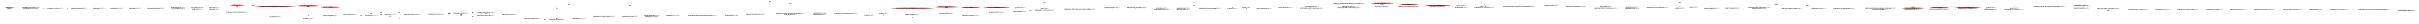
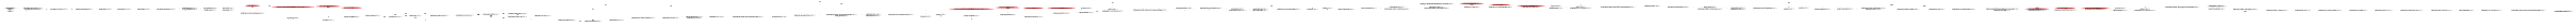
  digraph {
    rankdir=LR
    node [fillcolor=white shape=ellipse style=filled]
    edge [style=bold]
    n1 [label="Assert.assertEquals(jobConfig.getString(\"job.name\"),\"testFlowGroup:testFlowName:Distcp-HDFS-HDFS\")@@@51@@@['1', '1', '1']"]
    n2 [label="to = jobConfig.getString(\"to\")@@@53@@@['1', '1', '1']"]
    n3 [label="from = jobConfig.getString(\"from\")@@@52@@@['1', '1', '1']"]
    n4 [label="Assert.assertEquals(jobConfig.getString(\"data.publisher.final.dir\"),to)@@@43@@@['1', '0', '1']"]
    n5 [label="specExecutor = jobExecutionPlan.getSpecExecutor()@@@44@@@['0', '0', '1']"]
    n6 [label="from = jobConfig.getString(\"from\")@@@44@@@['1', '1', '0']"]
    n7 [label="from = jobConfig.getString(\"from\")@@@69@@@['1', '1', '1']"]
    n8 [label="to = jobConfig.getString(\"to\")@@@70@@@['1', '1', '1']"]
    n9 [label="Assert.assertEquals(from,\"/data/encrypted/testTeam/testDataset\")@@@71@@@['1', '1', '1']"]
    n10 [label="Assert.assertEquals(jobConfig.getString(\"state.store.fs.uri\"),sourceFsUri)@@@21@@@['1', '1', '1']"]
    n11 [label="Assert.assertEquals(jobConfig.getString(\"source.filebased.fs.uri\"),sourceFsUri)@@@23@@@['1', '1', '0']"]
    n12 [label="Assert.assertEquals(jobConfig.getString(\"writer.fs.uri\"),targetFsUri)@@@24@@@['1', '1', '1']"]
    n13 [label="String targetFsUri = jobConfig.getString(\"target.filebased.fs.uri\")@@@22@@@['1', '1', '1']"]
    n14 [label="Assert.assertEquals(specExecutor.getClass().getCanonicalName(),\"org.apache.gobblin.service.modules.flow.MultiHopFlowCompilerTest.TestAzkabanSpecExecutor\")@@@95@@@['0', '1', '0']"]
    n15 [fillcolor=lightgray label="Assert.assertEquals(jobDag.getEndNodes().get(0),fourthHopNode)@@@96@@@['0', '1', '0']"]
    n16 [fillcolor=lightgray label="testCompileFlowAfterFirstEdgeDeletion['0', '0', '1']" shape=diamond]
    n17 [label="this.flowGraph.deleteFlowEdge(\"HDFS-1:HDFS-1:hdfsConvertToJsonAndEncrypt\")@@@3@@@['0', '0', '1']"]
    n18 [label="jobExecutionPlan = secondHopNode.getValue()@@@35@@@['0', '0', '1']"]
    n19 [label="jobConfig = jobExecutionPlan.getJobSpec().getConfig()@@@36@@@['0', '0', '1']"]
    n20 [label="Assert.assertEquals(jobConfig.getString(\"launcher.type\"),\"MAPREDUCE\")@@@60@@@['1', '0', '1']"]
    n21 [label="from = jobConfig.getString(\"from\")@@@61@@@['1', '1', '0']"]
    n22 [label="specExecutor = jobExecutionPlan.getSpecExecutor()@@@61@@@['0', '0', '1']"]
    n23 [label="to = jobConfig.getString(\"to\")@@@82@@@['1', '1', '0']"]
    n24 [label="Assert.assertEquals(specExecutor.getClass().getCanonicalName(),\"org.apache.gobblin.service.modules.flow.MultiHopFlowCompilerTest.TestAzkabanSpecExecutor\")@@@83@@@['1', '1', '1']"]
    n25 [label="Assert.assertEquals(to,\"/data/encrypted/testTeam/testDataset\")@@@84@@@['0', '1', '0']"]
    n26 [label="String sourceFsUri = jobConfig.getString(\"fs.uri\")@@@18@@@['1', '1', '1']"]
    n27 [label="Assert.assertEquals(sourceFsUri,\"file:///\")@@@19@@@['1', '1', '1']"]
    n28 [label="Assert.assertEquals(jobConfig.getString(\"launcher.type\"),\"LOCAL\")@@@29@@@['1', '1', '1']"]
    n29 [label="Assert.assertEquals(jobConfig.getString(\"source.filebased.fs.uri\"),sourceFsUri)@@@20@@@['1', '1', '1']"]
    n30 [label="Assert.assertEquals(jobConfig.getString(\"encrypt.key.loc\"),\"/user/testUser/master.password\")@@@80@@@['1', '0', '1']"]
    n31 [label="from = jobConfig.getString(\"from\")@@@81@@@['1', '1', '0']"]
    n32 [label="specExecutor = jobExecutionPlan.getSpecExecutor()@@@81@@@['0', '0', '1']"]
    n33 [label="jobExecutionPlan = fourthHopNode.getValue()@@@66@@@['0', '0', '1']"]
    n34 [label="jobConfig = jobExecutionPlan.getJobSpec().getConfig()@@@67@@@['0', '0', '1']"]
    n35 [label="Assert.assertEquals(jobConfig.getString(\"dfs.adls.oauth2.client.id\"),\"1234\")@@@90@@@['0', '1', '0']"]
    n36 [label="Assert.assertEquals(jobConfig.getString(\"writer.encrypted.dfs.adls.oauth2.credential\"),\"credential\")@@@91@@@['0', '1', '0']"]
    n37 [label="Assert.assertEquals(jobConfig.getString(\"job.name\"),\"testFlowGroup:testFlowName:Distcp-HDFS-ADL\")@@@68@@@['1', '1', '1']"]
    n38 [label="Assert.assertEquals(from,\"/data/encrypted/testTeam/testDataset\")@@@54@@@['1', '1', '1']"]
    n39 [label="Assert.assertEquals(to,\"/data/encrypted/testTeam/testDataset\")@@@55@@@['1', '1', '1']"]
    n40 [label="Assert.assertEquals(jobConfig.getString(\"source.filebased.fs.uri\"),\"hdfs://hadoopnn03.grid.linkedin.com:8888/\")@@@85@@@['0', '1', '0']"]
    n41 [label="Assert.assertEquals(jobConfig.getString(\"target.filebased.fs.uri\"),\"adl://azuredatalakestore.net/\")@@@86@@@['0', '1', '0']"]
    n42 [fillcolor=red label="String flowName = \"testFlowName\"@@@13@@@['0', '1', '0']"]
    n43 [label="String expectedJobName3 = Joiner.on(JobExecutionPlan.Factory.JOB_NAME_COMPONENT_SEPARATION_CHAR).join(flowGroup,flowName,\"Distcp-HDFS-HDFS\")@@@57@@@['0', '1', '0']"]
    n44 [fillcolor=red label="String expectedJobName1 = Joiner.on(JobExecutionPlan.Factory.JOB_NAME_COMPONENT_SEPARATION_CHAR).join(flowGroup,flowName,\"Distcp-HDFS-HDFS\")@@@14@@@['0', '1', '0']"]
    n45 [label="String expectedJobName4 = Joiner.on(JobExecutionPlan.Factory.JOB_NAME_COMPONENT_SEPARATION_CHAR).join(flowGroup,flowName,\"Distcp-HDFS-ADL\")@@@77@@@['0', '1', '0']"]
    n46 [fillcolor=red label="String expectedJobName2 = Joiner.on(JobExecutionPlan.Factory.JOB_NAME_COMPONENT_SEPARATION_CHAR).join(flowGroup,flowName,\"convert-to-json-and-encrypt\")@@@40@@@['0', '1', '0']"]
    n47 [label="Assert.assertEquals(specExecutor.getUri().toString(),\"https://azkaban02.gobblin.net:8443\")@@@45@@@['0', '0', '1']"]
    n48 [label="Assert.assertEquals(specExecutor.getClass().getCanonicalName(),\"org.apache.gobblin.service.modules.flow.MultiHopFlowCompilerTest.TestAzkabanSpecExecutor\")@@@46@@@['1', '1', '1']"]
    n49 [label="Assert.assertEquals(jobConfig.getString(\"writer.encrypted.dfs.adls.oauth2.credential\"),\"credential\")@@@79@@@['1', '0', '1']"]
    n50 [label="Assert.assertEquals(jobConfig.getString(\"type\"),\"java\")@@@27@@@['1', '1', '1']"]
    n51 [label="Assert.assertEquals(jobConfig.getString(\"job.class\"),\"org.apache.gobblin.runtime.local.LocalJobLauncher\")@@@28@@@['1', '1', '1']"]
    n52 [label="Assert.assertEquals(targetFsUri,\"hdfs://hadoopnn02.grid.linkedin.com:8888/\")@@@23@@@['0', '0', '1']"]
    n53 [label="Dag.DagNode<JobExecutionPlan> startNode = jobDag.getStartNodes().get(0)@@@9@@@['1', '1', '1']"]
    n54 [label="JobSpec jobSpec = jobSpecWithExecutor.getJobSpec()@@@10@@@['1', '1', '0']"]
    n55 [label="JobExecutionPlan jobExecutionPlan = startNode.getValue()@@@10@@@['0', '0', '1']"]
    n56 [label="Assert.assertEquals(jobConfig.getString(\"encrypt.key.loc\"),\"/user/testUser/master.password\")@@@92@@@['0', '1', '0']"]
    n57 [fillcolor=red label="String jobName1 = jobConfig.getString(ConfigurationKeys.JOB_NAME_KEY)@@@15@@@['0', '1', '0']"]
    n58 [fillcolor=red label="Assert.assertEquals(jobConfig.getString(ConfigurationKeys.JOB_DEPENDENCIES),jobName1)@@@43@@@['0', '1', '0']"]
    n59 [fillcolor=red label="Assert.assertTrue(jobName1.startsWith(expectedJobName1))@@@16@@@['0', '1', '0']"]
    n60 [fillcolor=red label="String jobName2 = jobConfig.getString(ConfigurationKeys.JOB_NAME_KEY)@@@41@@@['0', '1', '0']"]
    n61 [fillcolor=red label="Assert.assertEquals(jobConfig.getString(ConfigurationKeys.JOB_DEPENDENCIES),jobName2)@@@60@@@['0', '1', '0']"]
    n62 [fillcolor=red label="Assert.assertTrue(jobName2.startsWith(expectedJobName2))@@@42@@@['0', '1', '0']"]
    n63 [label="Assert.assertEquals(jobConfig.getString(\"type\"),\"java\")@@@30@@@['1', '1', '0']"]
    n64 [label="Assert.assertEquals(specExecutor.getUri().toString(),\"fs:///\")@@@31@@@['1', '1', '1']"]
    n65 [label="jobConfig = jobSpecWithExecutor.getJobSpec().getConfig()@@@56@@@['1', '1', '0']"]
    n66 [label="Assert.assertEquals(jobConfig.getString(\"type\"),\"hadoopJava\")@@@57@@@['1', '0', '0']"]
    n67 [label="Assert.assertEquals(jobConfig.getString(\"target.filebased.fs.uri\"),\"hdfs://hadoopnn04.grid.linkedin.com:8888/\")@@@57@@@['0', '0', '1']"]
    n68 [label="Assert.assertEquals(jobConfig.getString(\"target.filebased.fs.uri\"),\"adl://azuredatalakestore.net/\")@@@74@@@['1', '1', '1']"]
    n69 [label="Assert.assertEquals(jobConfig.getString(\"type\"),\"hadoopJava\")@@@75@@@['1', '1', '1']"]
    n70 [label="Config jobConfig = jobSpec.getConfig()@@@12@@@['1', '0', '1']"]
    n71 [label="Assert.assertEquals(jobConfig.getString(\"job.name\"),\"testFlowGroup:testFlowName:Distcp-HDFS-HDFS\")@@@13@@@['1', '0', '1']"]
    n72 [label="FlowSpec spec = createFlowSpec(\"flow/flow1.conf\",\"LocalFS-1\",\"ADLS-1\")@@@3@@@['1', '1', '0']"]
    n73 [label="FlowSpec spec = createFlowSpec(\"flow/flow1.conf\",\"LocalFS-1\",\"ADLS-1\")@@@4@@@['1', '1', '1']"]
    n74 [label="Assert.assertEquals(jobDag.getChildren(thirdHopNode).size(),1)@@@73@@@['1', '1', '0']"]
    n75 [fillcolor=red label="Assert.assertEquals(jobConfig.getString(ConfigurationKeys.JOB_DEPENDENCIES),jobName3)@@@80@@@['0', '1', '0']"]
    n76 [label="to = jobConfig.getString(\"to\")@@@62@@@['1', '1', '0']"]
    n77 [label="Assert.assertEquals(jobDag.getChildren(thirdHopNode).size(),1)@@@64@@@['1', '1', '1']"]
    n78 [label="Assert.assertEquals(specExecutor.getClass().getCanonicalName(),\"org.apache.gobblin.service.modules.flow.MultiHopFlowCompilerTest.TestAzkabanSpecExecutor\")@@@63@@@['1', '1', '1']"]
    n79 [fillcolor=red label="String jobName3 = jobConfig.getString(ConfigurationKeys.JOB_NAME_KEY)@@@58@@@['0', '1', '0']"]
    n80 [fillcolor=red label="Assert.assertTrue(jobName3.startsWith(expectedJobName3))@@@59@@@['0', '1', '0']"]
    n81 [fillcolor=red label="String jobName4 = jobConfig.getString(ConfigurationKeys.JOB_NAME_KEY)@@@78@@@['0', '1', '0']"]
    n82 [fillcolor=red label="Assert.assertTrue(jobName4.startsWith(expectedJobName4))@@@79@@@['0', '1', '0']"]
    n83 [fillcolor=lightgray label="Assert.assertEquals(jobDag.getEndNodes().get(0),fourthHopNode)@@@84@@@['0', '0', '1']"]
    n84 [label="specExecutor = jobSpecWithExecutor.getSpecExecutor()@@@93@@@['0', '1', '0']"]
    n85 [label="Assert.assertEquals(jobConfig.getString(\"job.class\"),\"org.apache.gobblin.azkaban.AzkabanJobLauncher\")@@@59@@@['1', '0', '1']"]
    n86 [label="Assert.assertEquals(to,\"/data/encrypted/testTeam/testDataset\")@@@41@@@['1', '0', '1']"]
    n87 [label="Assert.assertEquals(jobConfig.getString(\"source.filebased.data.directory\"),from)@@@42@@@['1', '0', '1']"]
    n88 [label="Assert.assertEquals(jobConfig.getString(\"job.name\"),\"testFlowGroup:testFlowName:convert-to-json-and-encrypt\")@@@37@@@['1', '1', '1']"]
    n89 [label="from = jobConfig.getString(\"from\")@@@38@@@['1', '1', '1']"]
    n90 [label="Assert.assertEquals(from,\"/data/out/testTeam/testDataset\")@@@40@@@['1', '0', '1']"]
    n91 [label="to = jobConfig.getString(\"to\")@@@39@@@['1', '1', '1']"]
    n92 [label="Dag.DagNode<JobExecutionPlan> fourthHopNode = jobDag.getChildren(thirdHopNode).get(0)@@@65@@@['1', '1', '1']"]
+   n93 [fillcolor=lightgray label="testCompileFlow['0', '1', '0']" shape=diamond]
    n94 [label="Assert.assertEquals(jobConfig.getString(\"data.publisher.final.dir\"),to)@@@26@@@['1', '1', '1']"]
    n95 [label="Assert.assertEquals(jobDag.getNodes().size(),4)@@@6@@@['1', '1', '1']"]
    n96 [label="Assert.assertEquals(jobDag.getStartNodes().size(),1)@@@7@@@['1', '1', '1']"]
    n97 [label="Dag<JobExecutionPlan> jobDag = this.specCompiler.compileFlow(spec)@@@5@@@['1', '1', '1']"]
    n98 [label="String from = jobConfig.getString(\"from\")@@@14@@@['1', '0', '1']"]
    n99 [label="Assert.assertEquals(from,\"/data/out/testTeam/testDataset\")@@@16@@@['1', '0', '1']"]
    n100 [label="Assert.assertEquals(jobConfig.getString(\"gobblin.dataset.pattern\"),from)@@@25@@@['1', '1', '1']"]
    n101 [label="String to = jobConfig.getString(\"to\")@@@15@@@['1', '0', '1']"]
    n102 [label="SpecExecutor specExecutor = jobExecutionPlan.getSpecExecutor()@@@30@@@['0', '0', '1']"]
    n103 [label="Assert.assertEquals(to,\"/data/out/testTeam/testDataset\")@@@17@@@['1', '1', '1']"]
    n104 [fillcolor=lightgray label="testCompileFlow['1', '0', '0']" shape=diamond]
    n105 [label="Assert.assertEquals(jobDag.getChildren(secondHopNode).size(),1)@@@47@@@['1', '1', '1']"]
    n106 [label="Assert.assertEquals(jobDag.getChildren(startNode).size(),1)@@@36@@@['1', '1', '0']"]
    n107 [label="Assert.assertEquals(jobConfig.getString(\"source.filebased.fs.uri\"),\"hdfs://hadoopnn02.grid.linkedin.com:8888/\")@@@56@@@['0', '0', '1']"]
    n108 [label="Assert.assertEquals(to,\"/data/encrypted/testTeam/testDataset\")@@@72@@@['1', '1', '1']"]
    n109 [label="Assert.assertEquals(specExecutor.getClass().getCanonicalName(),\"org.apache.gobblin.runtime.spec_executorInstance.InMemorySpecExecutor\")@@@35@@@['1', '1', '0']"]
    n110 [label="Assert.assertEquals(specExecutor.getUri().toString(),\"https://azkaban04.gobblin.net:8443\")@@@82@@@['0', '0', '1']"]
    n111 [label="Assert.assertEquals(jobConfig.getString(\"type\"),\"hadoopJava\")@@@87@@@['0', '1', '0']"]
    n112 [label="Config jobConfig = jobSpec.getConfig()@@@11@@@['1', '1', '0']"]
    n113 [label="String flowGroup = \"testFlowGroup\"@@@12@@@['0', '1', '0']"]
    n114 [label="Assert.assertEquals(jobConfig.getString(\"target.filebased.fs.uri\"),\"hdfs://hadoopnn03.grid.linkedin.com:8888/\")@@@66@@@['1', '1', '0']"]
    n115 [label="Assert.assertEquals(jobConfig.getString(\"launcher.type\"),\"MAPREDUCE\")@@@77@@@['1', '0', '1']"]
    n116 [label="Assert.assertEquals(jobConfig.getString(\"dfs.adls.oauth2.client.id\"),\"1234\")@@@78@@@['1', '0', '1']"]
    n117 [label="Assert.assertEquals(jobConfig.getString(\"type\"),\"hadoopJava\")@@@58@@@['1', '0', '1']"]
    n118 [label="Assert.assertEquals(jobConfig.getString(\"source.filebased.fs.uri\"),\"hdfs://hadoopnn04.grid.linkedin.com:8888/\")@@@73@@@['0', '0', '1']"]
    n119 [label="Assert.assertEquals(jobConfig.getString(\"type\"),\"hadoopJava\")@@@67@@@['1', '1', '0']"]
    n120 [label="Dag.DagNode<JobExecutionPlan> thirdHopNode = jobDag.getChildren(secondHopNode).get(0)@@@48@@@['1', '1', '1']"]
    n121 [label="to = jobConfig.getString(\"to\")@@@45@@@['1', '1', '0']"]
    n122 [label="jobExecutionPlan = thirdHopNode.getValue()@@@49@@@['0', '0', '1']"]
    n123 [label="Assert.assertEquals(jobConfig.getString(\"data.publisher.final.dir\"),to)@@@49@@@['1', '1', '0']"]
    n124 [label="Assert.assertEquals(specExecutor.getUri().toString(),\"https://azkaban02.gobblin.net:8443\")@@@62@@@['0', '0', '1']"]
    n125 [label="Assert.assertEquals(jobConfig.getString(\"job.class\"),\"org.apache.gobblin.azkaban.AzkabanJobLauncher\")@@@88@@@['0', '1', '0']"]
    n126 [label="Assert.assertEquals(jobConfig.getString(\"launcher.type\"),\"MAPREDUCE\")@@@89@@@['0', '1', '0']"]
    n127 [label="Assert.assertEquals(jobDag.getEndNodes().size(),1)@@@8@@@['1', '1', '1']"]
    n128 [label="specExecutor = jobSpecWithExecutor.getSpecExecutor()@@@50@@@['1', '1', '0']"]
    n129 [label="Assert.assertEquals(specExecutor.getUri().toString(),\"https://azkaban03.gobblin.net:8443\")@@@94@@@['0', '1', '0']"]
    n130 [label="JobSpec jobSpec = jobExecutionPlan.getJobSpec()@@@11@@@['0', '0', '1']"]
    n131 [label="Assert.assertEquals(jobConfig.getString(\"job.class\"),\"org.apache.gobblin.azkaban.AzkabanJobLauncher\")@@@76@@@['1', '1', '1']"]
    n132 [label="Dag.DagNode<JobExecutionPlan> secondHopNode = jobDag.getChildren(startNode).get(0)@@@34@@@['1', '1', '1']"]
    n133 [label="jobConfig = jobExecutionPlan.getJobSpec().getConfig()@@@50@@@['0', '0', '1']"]
    n134 [label="Assert.assertEquals(specExecutor.getClass().getCanonicalName(),\"org.apache.gobblin.runtime.spec_executorInstance.InMemorySpecExecutor\")@@@32@@@['1', '1', '1']"]
    n135 [label="Assert.assertEquals(jobDag.getChildren(startNode).size(),1)@@@33@@@['1', '1', '1']"]
    n1 -> n2 [label=from style=solid]
    n1 -> n3
    n2 -> n38
    n2 -> n39 [label=to style=solid]
    n3 -> n2
    n3 -> n38 [label=from style=solid]
    n3 -> n38 [label=to style=solid]
    n4 -> n5 [label=0 style=dashed]
    n4 -> n5
    n4 -> n6
    n5 -> n47
    n6 -> n47 [label=0 style=dashed]
    n6 -> n48 [label=from style=solid]
    n6 -> n120 [label=from style=solid]
    n6 -> n121
    n7 -> n8
    n7 -> n9 [label=to style=solid]
    n7 -> n9 [label=from style=solid]
    n8 -> n9
    n8 -> n108 [label=to style=solid]
    n9 -> n108
    n10 -> n11 [label=sourceFsUri style=solid]
    n10 -> n11 [label=targetFsUri style=solid]
    n10 -> n12 [label=sourceFsUri style=solid]
    n10 -> n13
    n10 -> n13 [label=sourceFsUri style=solid]
    n10 -> n13 [label=targetFsUri style=solid]
    n11 -> n12
    n12 -> n100
    n13 -> n11
    n13 -> n12 [label=targetFsUri style=solid]
    n13 -> n52 [label=0 style=dashed]
    n13 -> n52 [label=targetFsUri style=solid]
    n13 -> n52
    n14 -> n15
    n16 -> n17
    n17 -> n73
    n18 -> n19
    n19 -> n88
    n20 -> n21
    n20 -> n22 [label=0 style=dashed]
    n20 -> n22
    n21 -> n76
    n21 -> n78 [label=from style=solid]
    n21 -> n124 [label=0 style=dashed]
    n22 -> n124
    n23 -> n24
    n23 -> n25 [label=to style=solid]
    n24 -> n25
    n24 -> n83
    n25 -> n40
    n26 -> n10 [label=sourceFsUri style=solid]
    n26 -> n27 [label=sourceFsUri style=solid]
    n26 -> n27
    n26 -> n28 [label=to style=solid]
    n26 -> n29 [label=sourceFsUri style=solid]
    n26 -> n29 [label=to style=solid]
    n27 -> n29
    n28 -> n63
    n28 -> n102
    n28 -> n102 [label=0 style=dashed]
    n29 -> n10
    n30 -> n31
    n30 -> n32 [label=0 style=dashed]
    n30 -> n32
    n31 -> n23
    n31 -> n24 [label=from style=solid]
    n31 -> n110 [label=0 style=dashed]
    n32 -> n110
    n33 -> n34
    n34 -> n37
    n35 -> n36
    n36 -> n56
    n37 -> n7
    n37 -> n8 [label=from style=solid]
    n38 -> n39
    n39 -> n65
    n39 -> n107 [label=0 style=dashed]
    n39 -> n107
    n40 -> n41
    n41 -> n111
    n42 -> n43 [label=flowName style=solid]
    n42 -> n44 [label=flowName style=solid]
    n42 -> n44
    n42 -> n45 [label=flowName style=solid]
    n42 -> n46 [label=flowName style=solid]
    n43 -> n79
    n43 -> n80 [label=expectedJobName3 style=solid]
    n44 -> n57
    n44 -> n59 [label=expectedJobName1 style=solid]
    n45 -> n81
    n45 -> n82 [label=expectedJobName4 style=solid]
    n46 -> n60
    n46 -> n62 [label=expectedJobName2 style=solid]
    n47 -> n48
    n48 -> n105
    n49 -> n30
    n50 -> n51
    n51 -> n28
    n52 -> n12
    n53 -> n54
    n53 -> n55
    n53 -> n55 [label=0 style=dashed]
    n54 -> n112
    n54 -> n130 [label=0 style=dashed]
    n55 -> n130
    n56 -> n84
    n57 -> n58 [label=jobName1 style=solid]
    n57 -> n59
    n58 -> n6
    n59 -> n103
    n60 -> n61 [label=jobName2 style=solid]
    n60 -> n62
    n61 -> n21
    n62 -> n58
    n63 -> n64
    n64 -> n134
    n65 -> n43
    n65 -> n66
    n65 -> n67 [label=0 style=dashed]
    n66 -> n117
    n67 -> n117
    n68 -> n15 [label=fourthHopNode style=solid]
    n68 -> n69
    n69 -> n131
    n70 -> n71
    n71 -> n12 [label=from style=solid]
    n71 -> n98
    n71 -> n101 [label=from style=solid]
    n72 -> n73 [label=spec style=solid]
    n72 -> n73
    n73 -> n97 [label=spec style=solid]
    n73 -> n97
    n74 -> n68
    n75 -> n31
    n76 -> n77 [label=to style=solid]
    n76 -> n78
    n77 -> n24 [label=fourthHopNode style=solid]
    n77 -> n92
    n78 -> n77
    n79 -> n75 [label=jobName3 style=solid]
    n79 -> n80
    n80 -> n61
    n81 -> n82
    n82 -> n75
    n84 -> n129
    n85 -> n20
    n86 -> n87
    n87 -> n4
    n88 -> n86 [label=from style=solid]
    n88 -> n89
    n88 -> n91 [label=from style=solid]
    n89 -> n87 [label=to style=solid]
    n89 -> n87 [label=from style=solid]
    n89 -> n90 [label=to style=solid]
    n89 -> n90 [label=from style=solid]
    n89 -> n91
    n90 -> n86
    n91 -> n4 [label=to style=solid]
    n91 -> n46
    n91 -> n86 [label=to style=solid]
    n91 -> n90
    n92 -> n33 [label=0 style=dashed]
    n92 -> n33
    n92 -> n83 [label=fourthHopNode style=solid]
    n92 -> n114
+   n93 -> n72
    n94 -> n50
    n95 -> n96
    n96 -> n127
    n97 -> n95
    n98 -> n99 [label=to style=solid]
    n98 -> n99 [label=from style=solid]
    n98 -> n100 [label=from style=solid]
    n98 -> n100 [label=to style=solid]
    n98 -> n101
    n99 -> n103
    n100 -> n50 [label=targetFsUri style=solid]
    n100 -> n94
    n100 -> n94 [label=targetFsUri style=solid]
    n101 -> n94 [label=to style=solid]
    n101 -> n99
    n101 -> n103 [label=to style=solid]
    n102 -> n64
    n103 -> n26 [label=sourceFsUri style=solid]
    n103 -> n26
    n103 -> n27 [label=from style=solid]
    n103 -> n27 [label=sourceFsUri style=solid]
    n103 -> n29 [label=sourceFsUri style=solid]
    n103 -> n51 [label=from style=solid]
    n104 -> n72
    n105 -> n120
    n106 -> n46 [label=0 style=dashed]
    n106 -> n88
    n107 -> n67
    n108 -> n74
    n108 -> n118
    n108 -> n118 [label=0 style=dashed]
    n109 -> n19 [label=0 style=dashed]
    n109 -> n106
    n110 -> n24
    n111 -> n125
    n112 -> n70
    n112 -> n113
    n113 -> n42
    n113 -> n43 [label=flowGroup style=solid]
    n113 -> n44 [label=flowGroup style=solid]
    n113 -> n45 [label=flowGroup style=solid]
    n113 -> n46 [label=flowGroup style=solid]
    n114 -> n34 [label=0 style=dashed]
    n114 -> n119
    n115 -> n116
    n116 -> n49
    n117 -> n85
    n118 -> n68
    n119 -> n37
    n120 -> n122
    n120 -> n122 [label=0 style=dashed]
    n120 -> n123
    n121 -> n48
    n121 -> n105 [label=to style=solid]
    n121 -> n123 [label=to style=solid]
    n122 -> n133
    n123 -> n128
    n123 -> n133 [label=0 style=dashed]
    n124 -> n78
    n125 -> n126
    n126 -> n35
    n127 -> n53
    n128 -> n1
    n129 -> n14
    n130 -> n70
    n131 -> n45
    n131 -> n115
    n132 -> n18
    n132 -> n18 [label=0 style=dashed]
    n132 -> n109
    n133 -> n1
    n134 -> n135
    n135 -> n132
  }
